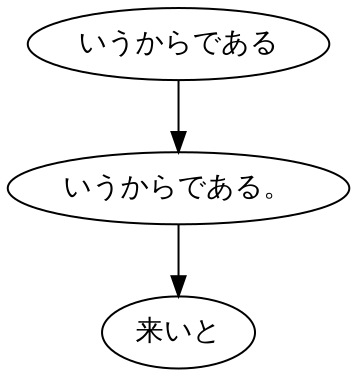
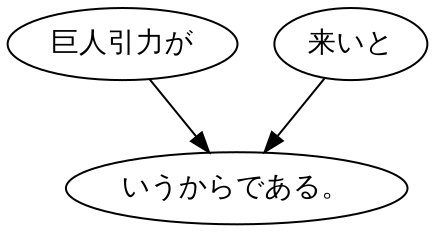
  digraph {
    fontname=Nunito
    node [fontname=Nunito]
    edge [fontname=Nunito]
-   n1 [label="いうからである"]
+   n1 [label="巨人引力が"]
    n2 [label="いうからである。"]
    n3 [label="来いと"]
    n1 -> n2
-   n2 -> n3
+   n3 -> n2
  }
